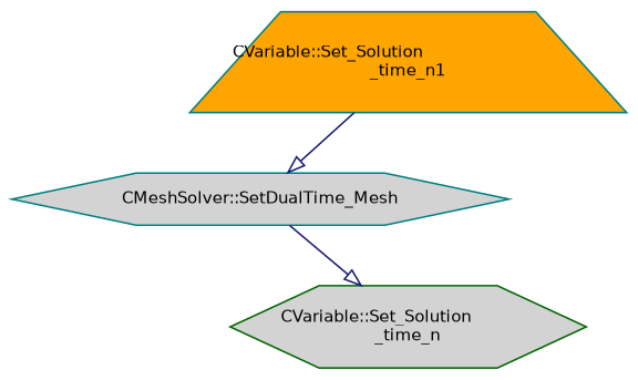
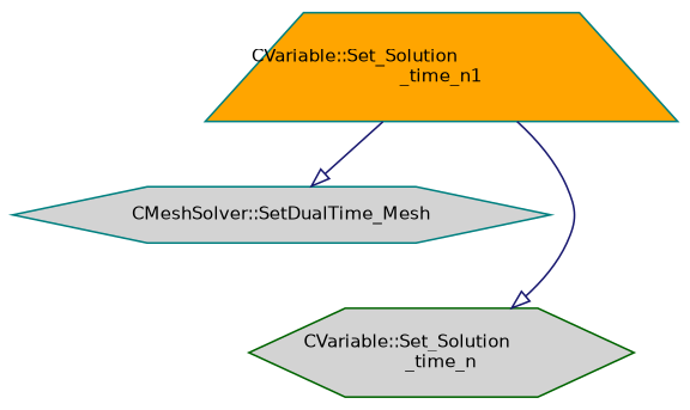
  digraph {
    rankdir=TB
    node [color=teal fillcolor=lightgrey fontname=Helvetica fontsize=10 shape=hexagon style=filled]
    edge [arrowhead=onormal color=midnightblue fontname=Helvetica fontsize=10 labelfontname=Helvetica labelfontsize=10 style=solid]
    n1 [fontcolor=black height=0.2 label="CMeshSolver::SetDualTime_Mesh" width=0.4]
    n2 [color=darkgreen height=0.2 label="CVariable::Set_Solution\l_time_n" width=0.4]
    n3 [fillcolor=orange height=0.2 label="CVariable::Set_Solution\l_time_n1" shape=trapezium width=0.4]
-   n1 -> n2
+   n3 -> n2
    n3 -> n1
  }
